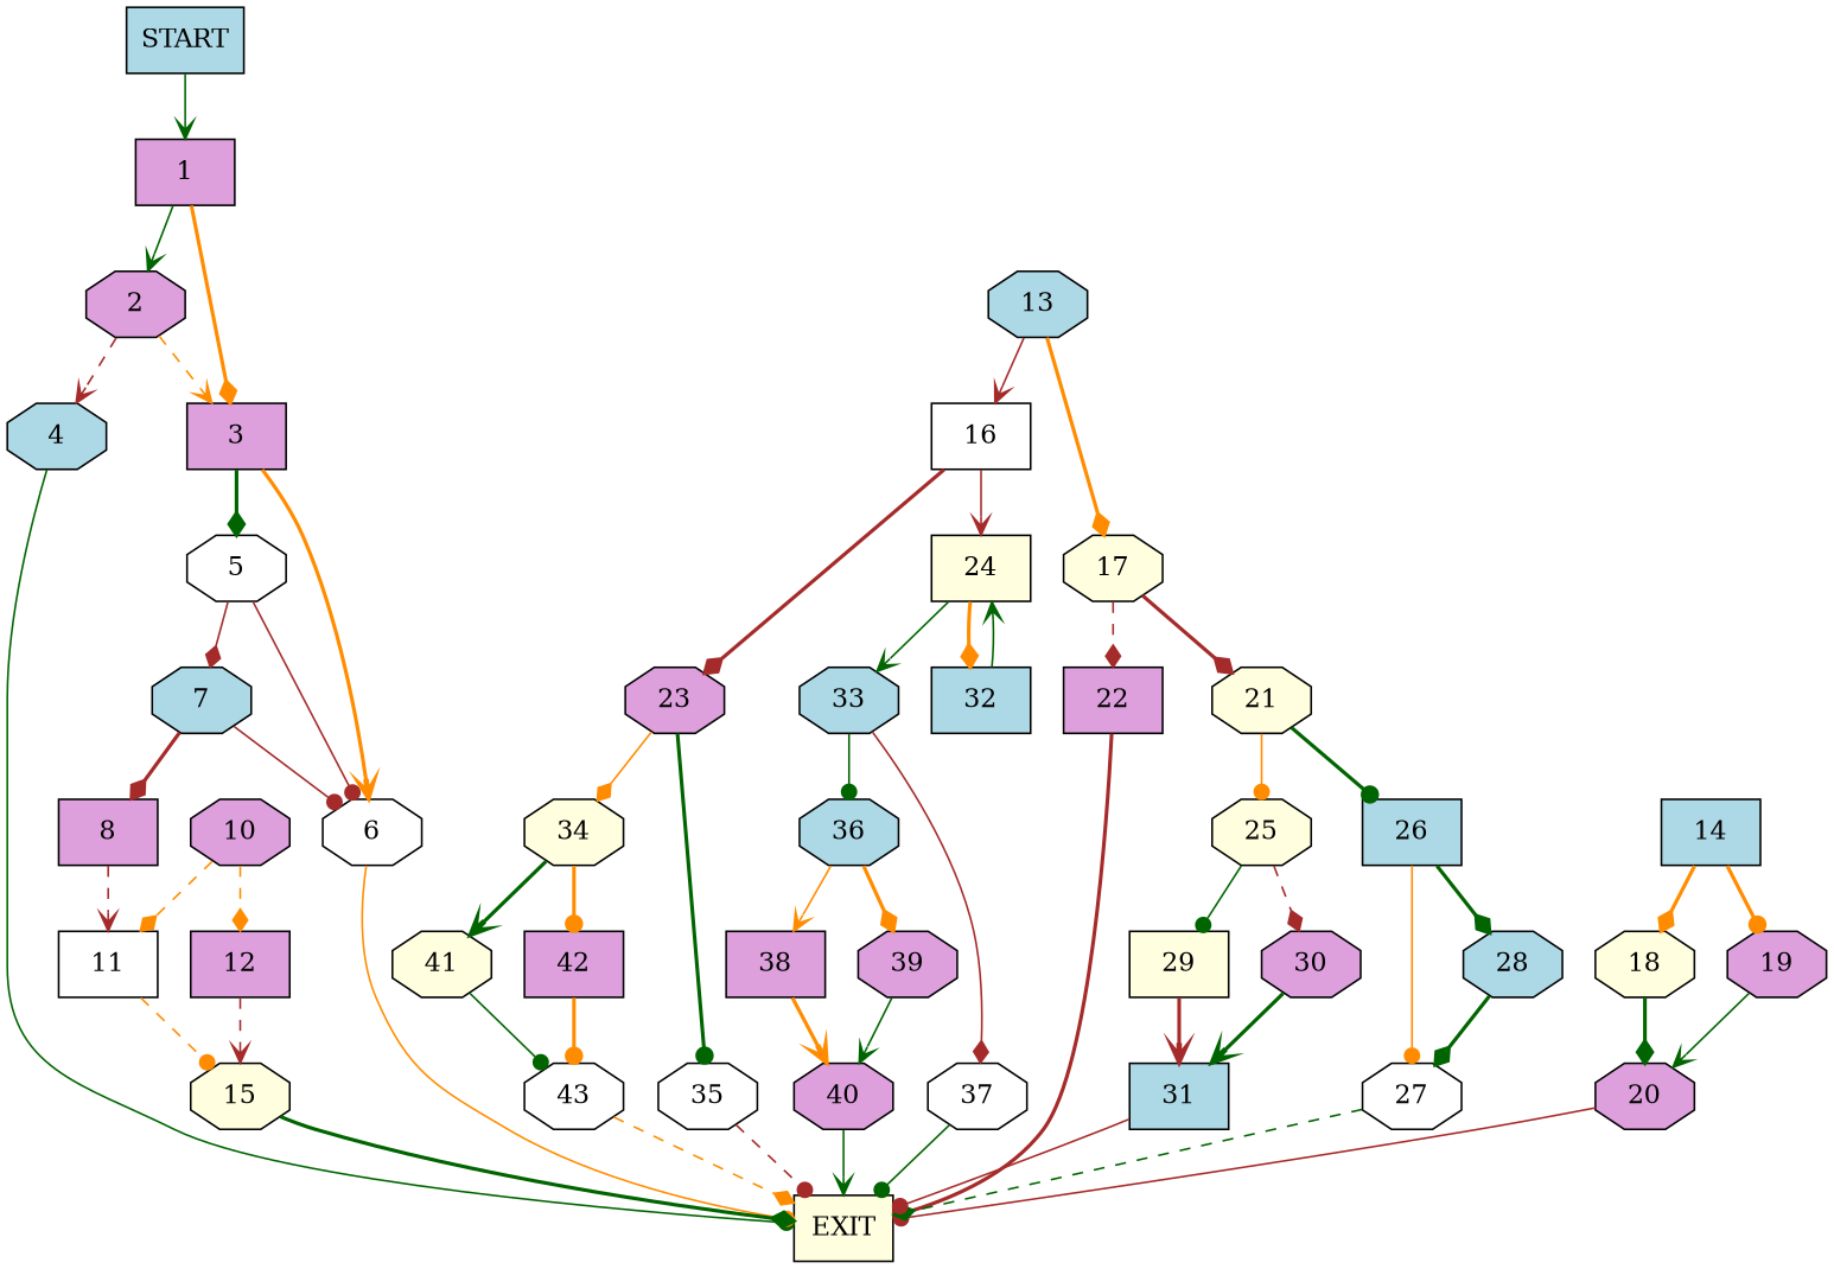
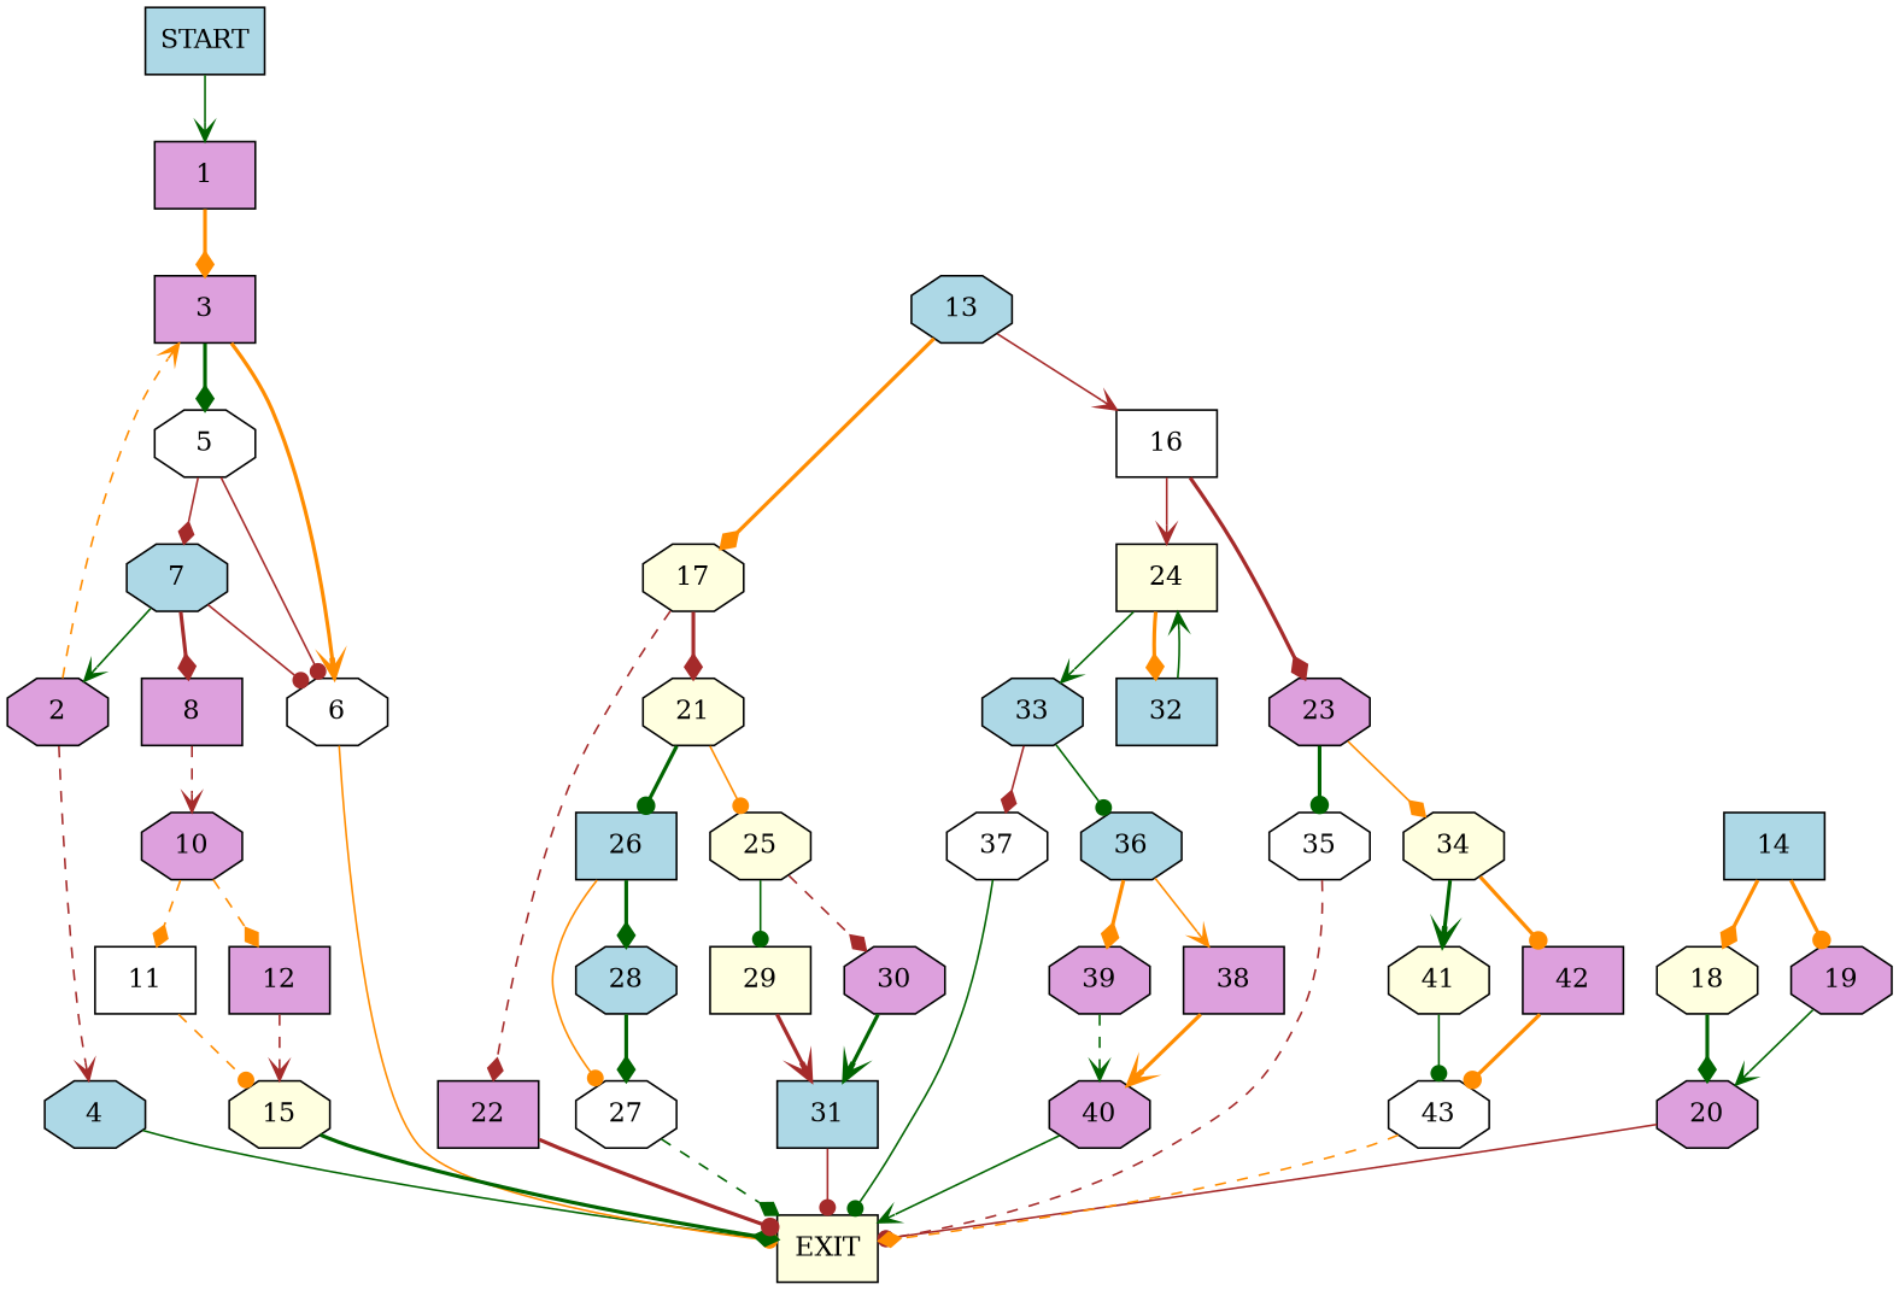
  digraph {
    node [fillcolor=plum shape=octagon style=filled]
    edge [arrowhead=diamond color=darkgreen style=solid]
    n1 [fillcolor=lightblue label=START shape=box]
    1 [shape=box]
    2
    3 [shape=box]
    n5 [fillcolor=lightyellow label=EXIT shape=box]
    4 [fillcolor=lightblue]
    5 [fillcolor=white]
    6 [fillcolor=white]
    7 [fillcolor=lightblue]
    8 [shape=box]
    10
    11 [fillcolor=white shape=box]
    12 [shape=box]
    13 [fillcolor=lightblue]
    16 [fillcolor=white shape=box]
    17 [fillcolor=lightyellow]
    14 [fillcolor=lightblue shape=box]
    18 [fillcolor=lightyellow]
    19
    15 [fillcolor=lightyellow]
    23
    24 [fillcolor=lightyellow shape=box]
    21 [fillcolor=lightyellow]
    22 [shape=box]
    20
    34 [fillcolor=lightyellow]
    35 [fillcolor=white]
    32 [fillcolor=lightblue shape=box]
    33 [fillcolor=lightblue]
    25 [fillcolor=lightyellow]
    26 [fillcolor=lightblue shape=box]
    29 [fillcolor=lightyellow shape=box]
    30
    27 [fillcolor=white]
    28 [fillcolor=lightblue]
    41 [fillcolor=lightyellow]
    42 [shape=box]
    36 [fillcolor=lightblue]
    37 [fillcolor=white]
    31 [fillcolor=lightblue shape=box]
    38 [shape=box]
    39
    43 [fillcolor=white]
    40
    n1 -> 1 [arrowhead=vee]
-   1 -> 2 [arrowhead=vee]
+   7 -> 2 [arrowhead=vee]
    1 -> 3 [color=darkorange style=bold]
    2 -> 3 [arrowhead=vee color=darkorange style=dashed]
    2 -> 4 [arrowhead=vee color=brown style=dashed]
    3 -> 5 [style=bold]
    3 -> 6 [arrowhead=vee color=darkorange style=bold]
    4 -> n5 [arrowhead=dot]
    5 -> 6 [arrowhead=dot color=brown]
    5 -> 7 [color=brown]
    6 -> n5 [arrowhead=dot color=darkorange]
    7 -> 6 [arrowhead=dot color=brown]
    7 -> 8 [color=brown style=bold]
-   8 -> 11 [arrowhead=vee color=brown style=dashed]
+   8 -> 10 [arrowhead=vee color=brown style=dashed]
    10 -> 11 [color=darkorange style=dashed]
    10 -> 12 [color=darkorange style=dashed]
    11 -> 15 [arrowhead=dot color=darkorange style=dashed]
    12 -> 15 [arrowhead=vee color=brown style=dashed]
    13 -> 16 [arrowhead=vee color=brown]
    13 -> 17 [color=darkorange style=bold]
    16 -> 23 [color=brown style=bold]
    16 -> 24 [arrowhead=vee color=brown]
    17 -> 21 [color=brown style=bold]
    17 -> 22 [color=brown style=dashed]
    14 -> 18 [color=darkorange style=bold]
    14 -> 19 [arrowhead=dot color=darkorange style=bold]
    18 -> 20 [style=bold]
    19 -> 20 [arrowhead=vee]
    15 -> n5 [style=bold]
    23 -> 34 [color=darkorange]
    23 -> 35 [arrowhead=dot style=bold]
    24 -> 32 [color=darkorange style=bold]
    24 -> 33 [arrowhead=vee]
    21 -> 25 [arrowhead=dot color=darkorange]
    21 -> 26 [arrowhead=dot style=bold]
    22 -> n5 [arrowhead=dot color=brown style=bold]
    20 -> n5 [arrowhead=dot color=brown]
    34 -> 41 [arrowhead=vee style=bold]
    34 -> 42 [arrowhead=dot color=darkorange style=bold]
    35 -> n5 [arrowhead=dot color=brown style=dashed]
    32 -> 24 [arrowhead=vee]
    33 -> 36 [arrowhead=dot]
    33 -> 37 [color=brown]
    25 -> 29 [arrowhead=dot]
    25 -> 30 [color=brown style=dashed]
    26 -> 27 [arrowhead=dot color=darkorange]
    26 -> 28 [style=bold]
    29 -> 31 [arrowhead=vee color=brown style=bold]
    30 -> 31 [arrowhead=vee style=bold]
    27 -> n5 [style=dashed]
    28 -> 27 [style=bold]
    41 -> 43 [arrowhead=dot]
    42 -> 43 [arrowhead=dot color=darkorange style=bold]
    36 -> 38 [arrowhead=vee color=darkorange]
    36 -> 39 [color=darkorange style=bold]
    37 -> n5 [arrowhead=dot]
    31 -> n5 [arrowhead=dot color=brown]
    38 -> 40 [arrowhead=vee color=darkorange style=bold]
-   39 -> 40 [arrowhead=vee]
+   39 -> 40 [arrowhead=vee style=dashed]
    43 -> n5 [color=darkorange style=dashed]
    40 -> n5 [arrowhead=vee]
  }
